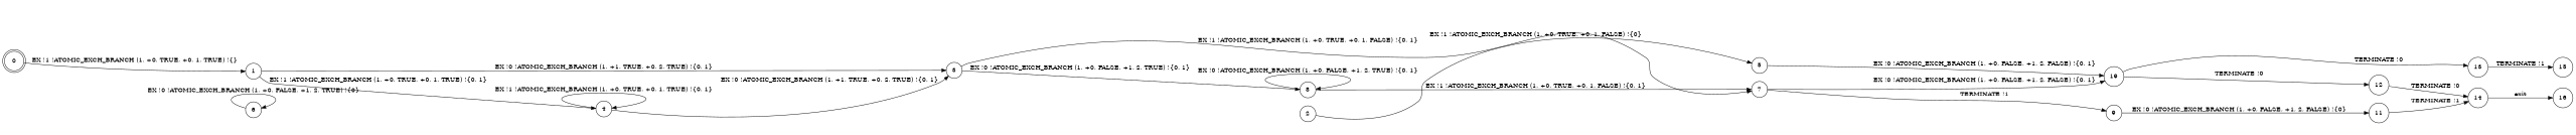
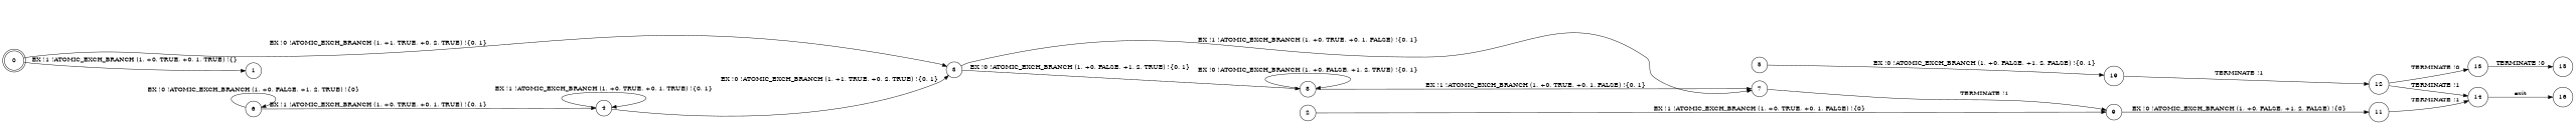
  digraph {
    rankdir=LR
    node [shape=circle]
    0 [peripheries=2]
    1
    3
    4
    2
    5
    7
    8
    n9 [label=19]
    6
    9
    11
    12
    13
    14
    15
    16
    0 -> 1 [label="EX !1 !ATOMIC_EXCH_BRANCH (1, +0, TRUE, +0, 1, TRUE) !{}"]
-   1 -> 3 [label="EX !0 !ATOMIC_EXCH_BRANCH (1, +1, TRUE, +0, 2, TRUE) !{0, 1}"]
-   1 -> 4 [label="EX !1 !ATOMIC_EXCH_BRANCH (1, +0, TRUE, +0, 1, TRUE) !{0, 1}"]
+   0 -> 3 [label="EX !0 !ATOMIC_EXCH_BRANCH (1, +1, TRUE, +0, 2, TRUE) !{0, 1}"]
+   6 -> 4 [label="EX !1 !ATOMIC_EXCH_BRANCH (1, +0, TRUE, +0, 1, TRUE) !{0, 1}"]
    3 -> 7 [label="EX !1 !ATOMIC_EXCH_BRANCH (1, +0, TRUE, +0, 1, FALSE) !{0, 1}"]
    3 -> 8 [label="EX !0 !ATOMIC_EXCH_BRANCH (1, +0, FALSE, +1, 2, TRUE) !{0, 1}"]
    4 -> 3 [label="EX !0 !ATOMIC_EXCH_BRANCH (1, +1, TRUE, +0, 2, TRUE) !{0, 1}"]
    4 -> 4 [label="EX !1 !ATOMIC_EXCH_BRANCH (1, +0, TRUE, +0, 1, TRUE) !{0, 1}"]
-   2 -> 5 [label="EX !1 !ATOMIC_EXCH_BRANCH (1, +0, TRUE, +0, 1, FALSE) !{0}"]
+   2 -> 9 [label="EX !1 !ATOMIC_EXCH_BRANCH (1, +0, TRUE, +0, 1, FALSE) !{0}"]
    5 -> n9 [label="EX !0 !ATOMIC_EXCH_BRANCH (1, +0, FALSE, +1, 2, FALSE) !{0, 1}"]
-   7 -> n9 [label="EX !0 !ATOMIC_EXCH_BRANCH (1, +0, FALSE, +1, 2, FALSE) !{0, 1}"]
    7 -> 9 [label="TERMINATE !1"]
    8 -> 7 [label="EX !1 !ATOMIC_EXCH_BRANCH (1, +0, TRUE, +0, 1, FALSE) !{0, 1}"]
    8 -> 8 [label="EX !0 !ATOMIC_EXCH_BRANCH (1, +0, FALSE, +1, 2, TRUE) !{0, 1}"]
-   n9 -> 12 [label="TERMINATE !0"]
-   n9 -> 13 [label="TERMINATE !0"]
+   n9 -> 12 [label="TERMINATE !1"]
+   12 -> 13 [label="TERMINATE !0"]
    6 -> 6 [label="EX !0 !ATOMIC_EXCH_BRANCH (1, +0, FALSE, +1, 2, TRUE) !{0}"]
    9 -> 11 [label="EX !0 !ATOMIC_EXCH_BRANCH (1, +0, FALSE, +1, 2, FALSE) !{0}"]
    11 -> 14 [label="TERMINATE !1"]
-   12 -> 14 [label="TERMINATE !0"]
-   13 -> 15 [label="TERMINATE !1"]
+   12 -> 14 [label="TERMINATE !1"]
+   13 -> 15 [label="TERMINATE !0"]
    14 -> 16 [label=exit]
  }
